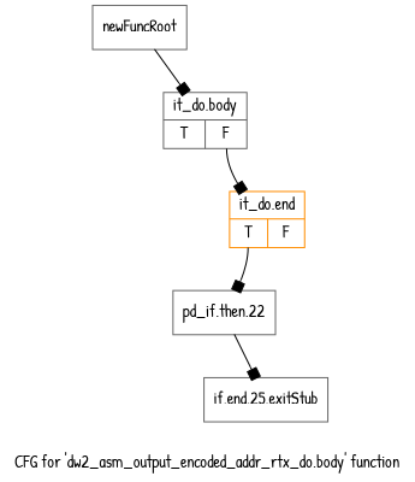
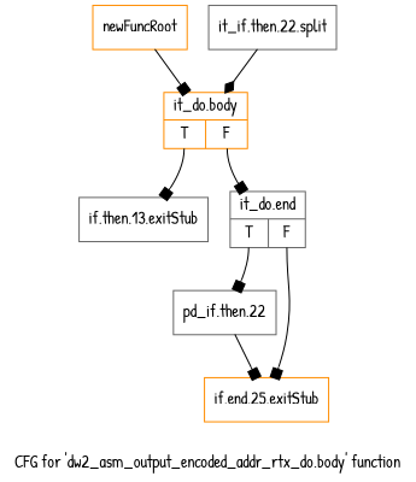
  digraph {
    fontname="Patrick Hand"
    label="CFG for 'dw2_asm_output_encoded_addr_rtx_do.body' function"
    node [color=gray40 fontname="Patrick Hand" shape=record]
    edge [arrowhead=box fontname="Patrick Hand"]
-   n1 [label="{newFuncRoot}"]
-   n2 [label="{it_do.body|{<s0>T|<s1>F}}"]
-   n4 [color=darkorange label="{it_do.end|{<s0>T|<s1>F}}"]
-   n5 [label="{if.end.25.exitStub}"]
+   n1 [color=darkorange label="{newFuncRoot}"]
+   n2 [color=darkorange label="{it_do.body|{<s0>T|<s1>F}}"]
+   n3 [label="{if.then.13.exitStub}"]
+   n4 [label="{it_do.end|{<s0>T|<s1>F}}"]
+   n5 [color=darkorange label="{if.end.25.exitStub}"]
    n6 [label="{pd_if.then.22}"]
+   n7 [label="{it_if.then.22.split}"]
    n1 -> n2
+   n2 -> n3 [tailport=s0]
    n2 -> n4 [tailport=s1]
+   n4 -> n5 [tailport=s1]
    n4 -> n6 [tailport=s0]
    n6 -> n5
+   n7 -> n2 [arrowhead=diamond]
  }
